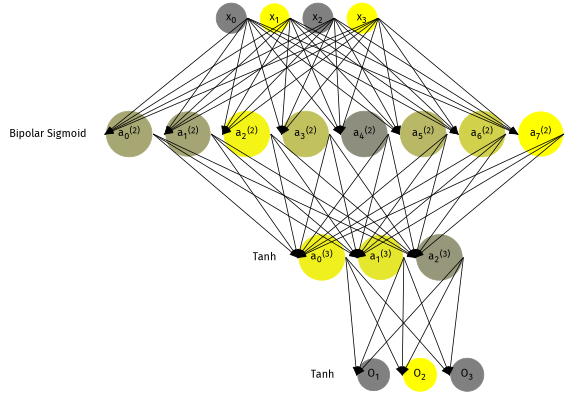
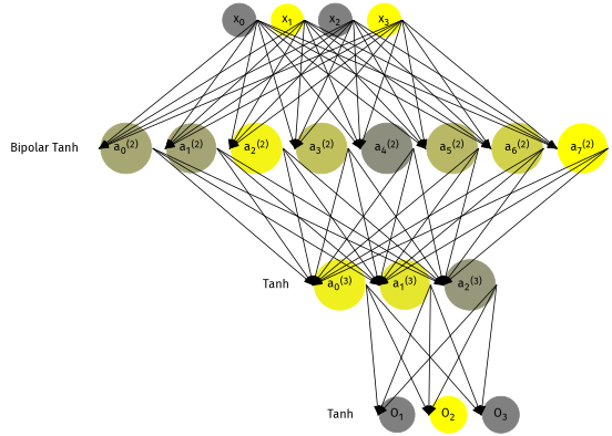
  digraph {
    rankdir=TB
    ranksep=1.4
    splines=false
    fontname="Fira Sans"
    node [color="0.1667, 0.0, 0.5" fillcolor="0.1667, 0.0, 0.5" shape=circle style=filled fontname="Fira Sans"]
    edge [headport=w style=solid tailport=e fontname="Fira Sans"]
    n1 [label=<x<sub>0</sub>>]
    n2 [color="0.1667, 1.0, 1.0" fillcolor="0.1667, 1.0, 1.0" label=<x<sub>1</sub>>]
    n3 [label=<x<sub>2</sub>>]
    n4 [color="0.1667, 1.0, 1.0" fillcolor="0.1667, 1.0, 1.0" label=<x<sub>3</sub>>]
    n5 [color="0.1667, 0.311969, 0.655985" fillcolor="0.1667, 0.311969, 0.655985" label=<a<sub>0</sub><sup>(2)</sup>>]
    n6 [color="0.1667, 0.284343, 0.642172" fillcolor="0.1667, 0.284343, 0.642172" label=<a<sub>1</sub><sup>(2)</sup>>]
    n7 [color="0.1667, 0.909505, 0.954752" fillcolor="0.1667, 0.909505, 0.954752" label=<a<sub>2</sub><sup>(2)</sup>>]
    n8 [color="0.1667, 0.514454, 0.757227" fillcolor="0.1667, 0.514454, 0.757227" label=<a<sub>3</sub><sup>(2)</sup>>]
    n9 [color="0.1667, 0.115397, 0.557699" fillcolor="0.1667, 0.115397, 0.557699" label=<a<sub>4</sub><sup>(2)</sup>>]
    n10 [color="0.1667, 0.440252, 0.720126" fillcolor="0.1667, 0.440252, 0.720126" label=<a<sub>5</sub><sup>(2)</sup>>]
    n11 [color="0.1667, 0.634686, 0.817343" fillcolor="0.1667, 0.634686, 0.817343" label=<a<sub>6</sub><sup>(2)</sup>>]
    n12 [color="0.1667, 0.998484, 0.999242" fillcolor="0.1667, 0.998484, 0.999242" label=<a<sub>7</sub><sup>(2)</sup>>]
    n13 [color="0.1667, 0.875080, 0.937540" fillcolor="0.1667, 0.875080, 0.937540" label=<a<sub>0</sub><sup>(3)</sup>>]
    n14 [color="0.1667, 0.796916, 0.898458" fillcolor="0.1667, 0.796916, 0.898458" label=<a<sub>1</sub><sup>(3)</sup>>]
    n15 [color="0.1667, 0.180666, 0.590333" fillcolor="0.1667, 0.180666, 0.590333" label=<a<sub>2</sub><sup>(3)</sup>>]
    n16 [label=<O<sub>1</sub>>]
    n17 [color="0.1667, 1.0, 1.0" fillcolor="0.1667, 1.0, 1.0" label=<O<sub>2</sub>>]
    n18 [label=<O<sub>3</sub>>]
-   n19 [label="Bipolar Sigmoid" shape=plaintext color="" fillcolor="" style=""]
+   n19 [label="Bipolar Tanh" shape=plaintext color="" fillcolor="" style=""]
    n20 [label=Tanh shape=plaintext color="" fillcolor="" style=""]
    n21 [label=Tanh shape=plaintext color="" fillcolor="" style=""]
    subgraph sub_1 {
      n1
    }
    subgraph sub_2 {
      n2
    }
    subgraph sub_3 {
      n3
    }
    subgraph sub_4 {
      n4
    }
    subgraph sub_5 {
      n5
    }
    subgraph sub_6 {
      n6
    }
    subgraph sub_7 {
      n7
    }
    subgraph sub_8 {
      n8
    }
    subgraph sub_9 {
      n9
    }
    subgraph sub_10 {
      n10
    }
    subgraph sub_11 {
      n11
    }
    subgraph sub_12 {
      n12
    }
    subgraph sub_13 {
      n13
    }
    subgraph sub_14 {
      n14
    }
    subgraph sub_15 {
      n15
    }
    subgraph sub_16 {
      n16
    }
    subgraph sub_17 {
      n17
    }
    subgraph sub_18 {
      n18
    }
    subgraph sub_19 {
      rank=same
      n1
      n2
      n3
      n4
    }
    subgraph sub_20 {
      rank=same
      n5
      n6
      n7
      n8
      n9
      n10
      n11
      n12
    }
    subgraph sub_21 {
      rank=same
      n13
      n14
      n15
    }
    subgraph sub_22 {
      rank=same
      n16
      n17
      n18
    }
    subgraph sub_23 {
      rank=same
      n5
      n19
    }
    subgraph sub_24 {
      rank=same
      n13
      n20
    }
    subgraph sub_25 {
      rank=same
      n16
      n21
    }
    n1 -> n2 [style=invis]
    n1 -> n5
    n1 -> n6
    n1 -> n7
    n1 -> n8
    n1 -> n9
    n1 -> n10
    n1 -> n11
    n1 -> n12
    n2 -> n3 [style=invis]
    n2 -> n5
    n2 -> n6
    n2 -> n7
    n2 -> n8
    n2 -> n9
    n2 -> n10
    n2 -> n11
    n2 -> n12
    n3 -> n4 [style=invis]
    n3 -> n5
    n3 -> n6
    n3 -> n7
    n3 -> n8
    n3 -> n9
    n3 -> n10
    n3 -> n11
    n3 -> n12
    n4 -> n5
    n4 -> n6
    n4 -> n7
    n4 -> n8
    n4 -> n9
    n4 -> n10
    n4 -> n11
    n4 -> n12
    n5 -> n6 [style=invis]
    n5 -> n13
    n5 -> n14
    n5 -> n15
    n6 -> n7 [style=invis]
    n6 -> n13
    n6 -> n14
    n6 -> n15
    n7 -> n8 [style=invis]
    n7 -> n13
    n7 -> n14
    n7 -> n15
    n8 -> n9 [style=invis]
    n8 -> n13
    n8 -> n14
    n8 -> n15
    n9 -> n10 [style=invis]
    n9 -> n13
    n9 -> n14
    n9 -> n15
    n10 -> n11 [style=invis]
    n10 -> n13
    n10 -> n14
    n10 -> n15
    n11 -> n12 [style=invis]
    n11 -> n13
    n11 -> n14
    n11 -> n15
    n12 -> n13
    n12 -> n14
    n12 -> n15
    n13 -> n14 [style=invis]
    n13 -> n16
    n13 -> n17
    n13 -> n18
    n14 -> n15 [style=invis]
    n14 -> n16
    n14 -> n17
    n14 -> n18
    n15 -> n16
    n15 -> n17
    n15 -> n18
    n16 -> n17 [style=invis]
    n17 -> n18 [style=invis]
    n19 -> n5 [style=invis]
    n20 -> n13 [style=invis]
    n21 -> n16 [style=invis]
  }
